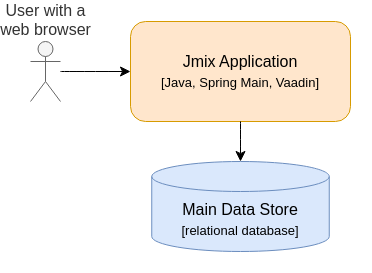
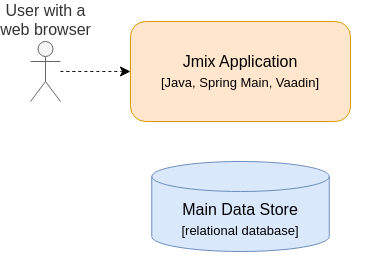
  <mxCell id="0" />
  <mxCell id="1" parent="0" />
  <mxCell id="2" value="Jmix Application&lt;br&gt;&lt;font style=&quot;font-size: 13px;&quot;&gt;[Java, Spring Main, Vaadin]&lt;/font&gt;" style="rounded=1;whiteSpace=wrap;html=1;fontSize=16;fillColor=#ffe6cc;strokeColor=#d79b00;" parent="1" vertex="1"><mxGeometry x="120" y="20" width="220" height="100" as="geometry" /></mxCell>
  <mxCell id="3" value="Main Data Store&lt;br&gt;&lt;font style=&quot;font-size: 13px;&quot;&gt;[relational database]&lt;/font&gt;" style="shape=cylinder3;whiteSpace=wrap;html=1;boundedLbl=1;backgroundOutline=1;size=15;fontSize=16;fillColor=#dae8fc;strokeColor=#6c8ebf;" parent="1" vertex="1"><mxGeometry x="141.25" y="160" width="177.5" height="90" as="geometry" /></mxCell>
- <mxCell id="4" value="" style="endArrow=classic;html=1;rounded=0;fontSize=12;startSize=8;endSize=8;curved=1;" parent="1" source="5" target="2" edge="1"><mxGeometry width="50" height="50" relative="1" as="geometry"><mxPoint x="230" y="-50" as="sourcePoint" /><mxPoint x="355" y="-40" as="targetPoint" /></mxGeometry></mxCell>
+ <mxCell id="4" value="" style="endArrow=classic;html=1;rounded=0;fontSize=12;startSize=8;endSize=8;curved=1;dashed=1;" parent="1" source="5" target="2" edge="1"><mxGeometry width="50" height="50" relative="1" as="geometry"><mxPoint x="230" y="-50" as="sourcePoint" /><mxPoint x="355" y="-40" as="targetPoint" /></mxGeometry></mxCell>
  <mxCell id="5" value="User with a &lt;br&gt;web browser" style="shape=umlActor;verticalLabelPosition=top;verticalAlign=bottom;html=1;outlineConnect=0;fontSize=16;labelPosition=center;align=center;fillColor=#f5f5f5;fontColor=#333333;strokeColor=#666666;" parent="1" vertex="1"><mxGeometry x="20" y="40" width="30" height="60" as="geometry" /></mxCell>
- <mxCell id="6" value="" style="endArrow=classic;html=1;rounded=0;fontSize=12;startSize=8;endSize=8;curved=1;" parent="1" source="2" target="3" edge="1"><mxGeometry width="50" height="50" relative="1" as="geometry"><mxPoint x="345" y="200" as="sourcePoint" /><mxPoint x="395" y="150" as="targetPoint" /></mxGeometry></mxCell>
